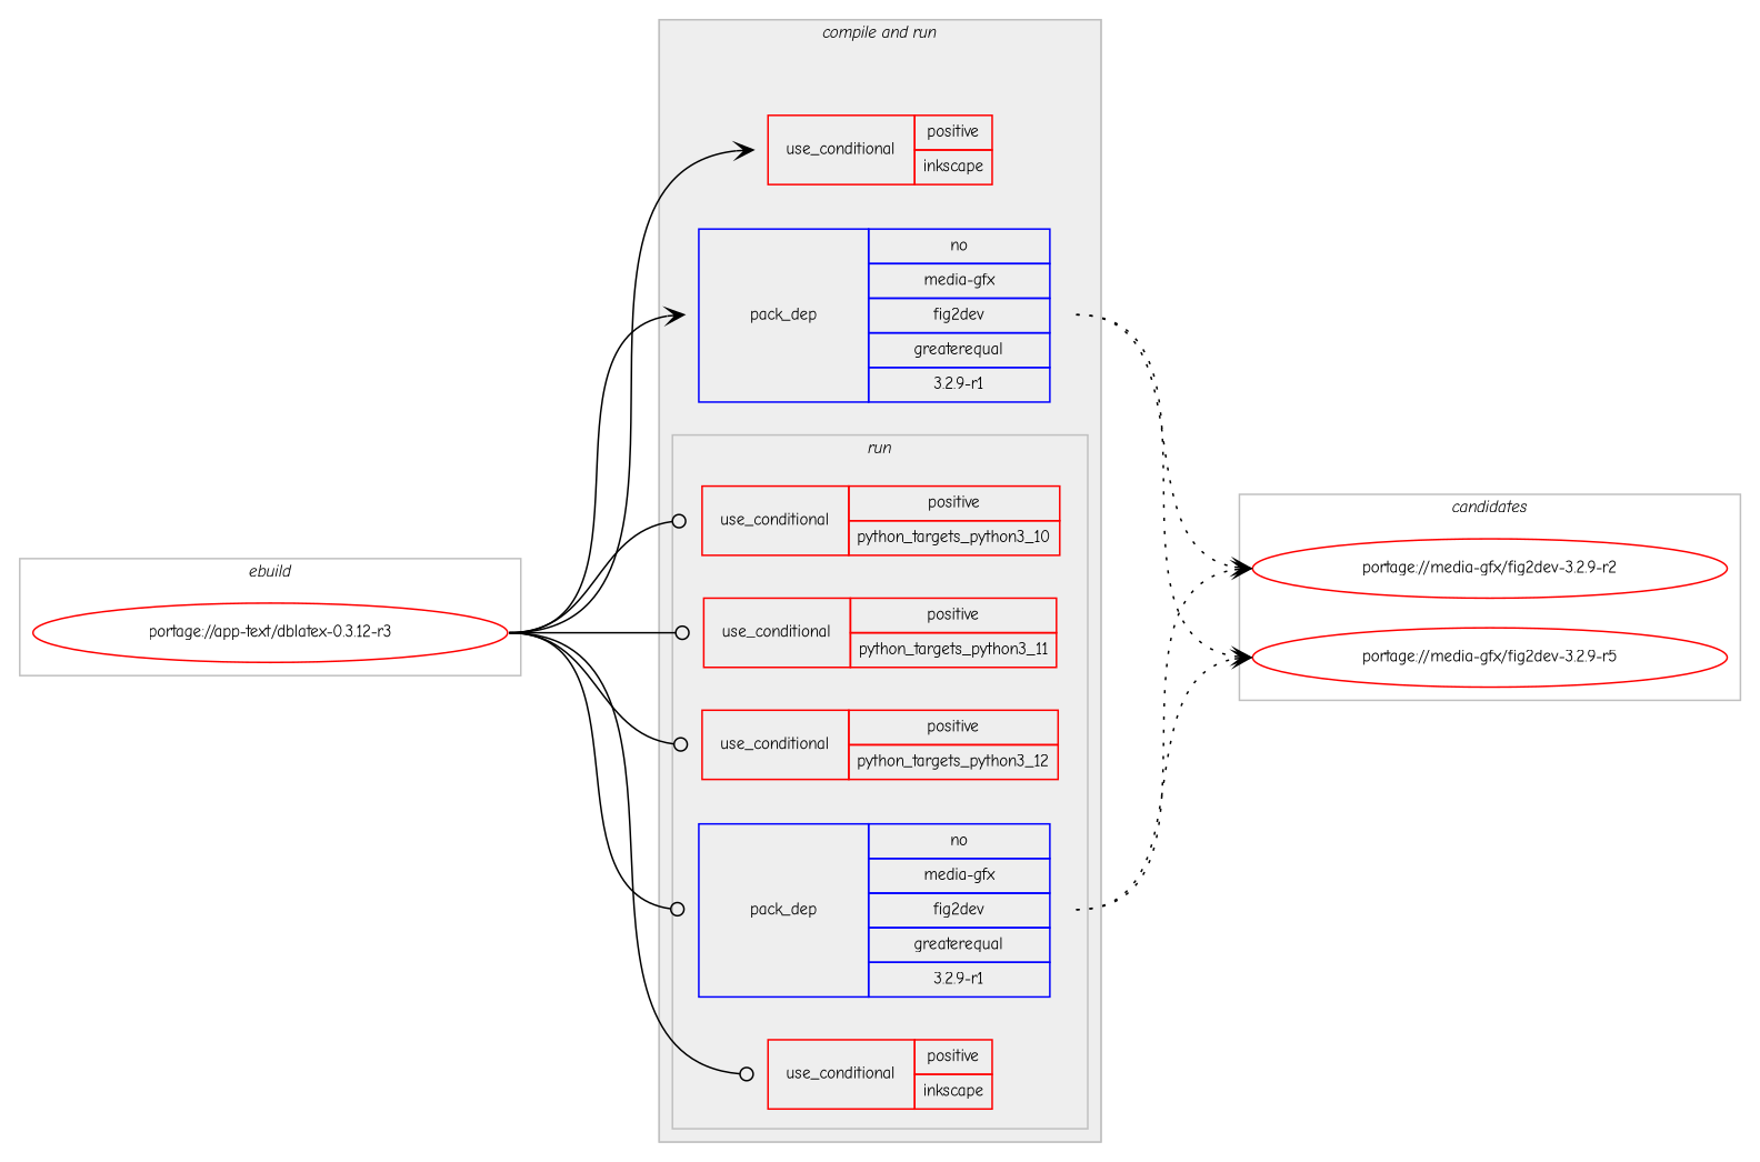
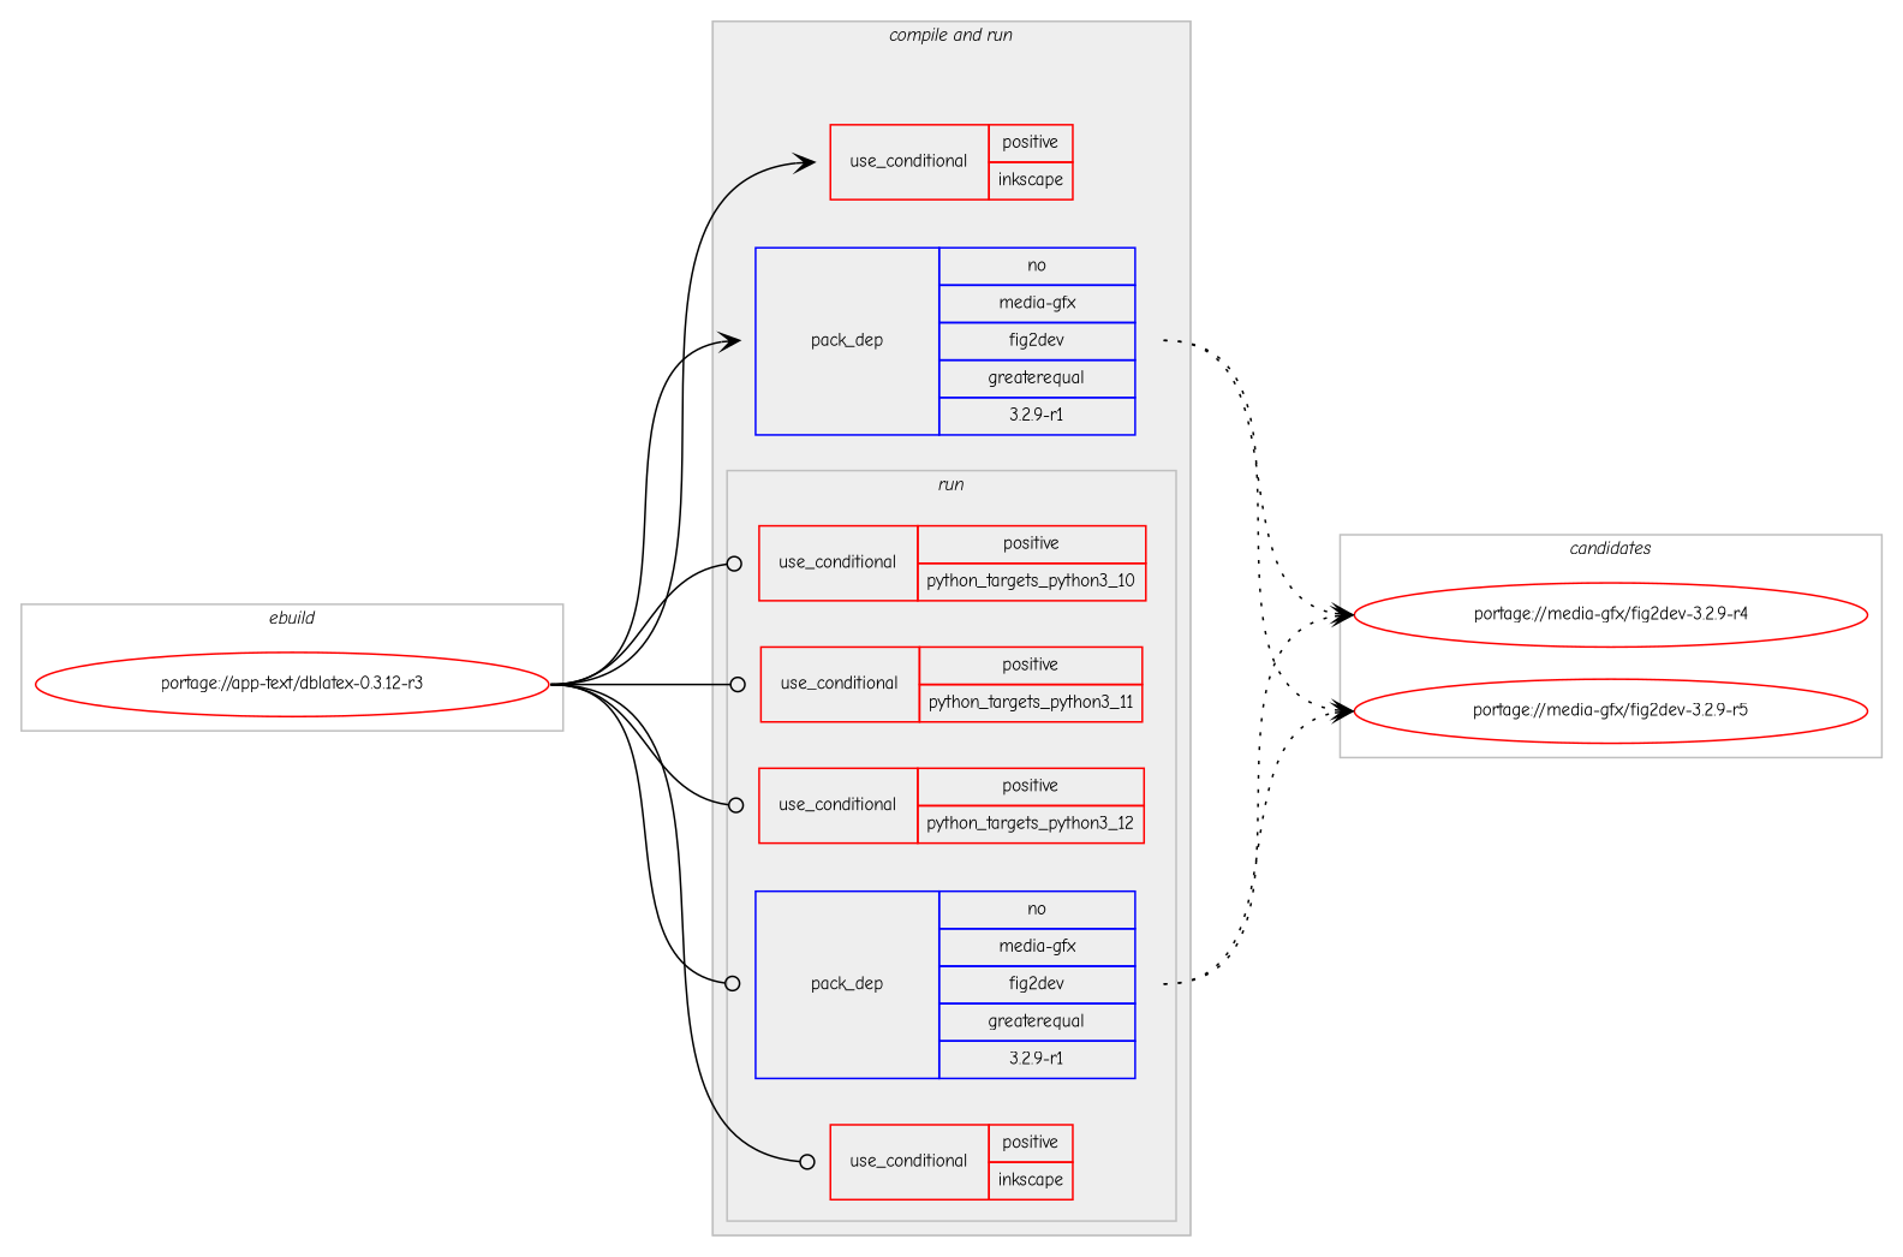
  digraph {
    compound=true
    concentrate=true
    fontname="Comic Neue"
    fontsize=10
    newrank=true
    rankdir=LR
    ranksep=1.5
    node [color=red fontname="Comic Neue" fontsize=10 shape=none]
    edge [arrowhead=vee headport=w style=solid tailport=e weight=20 fontname="Comic Neue"]
    n1 [label="portage://app-text/dblatex-0.3.12-r3" width=4 shape=""]
    n2 [label=<<TABLE BORDER="0" CELLBORDER="1" CELLSPACING="0" CELLPADDING="4"><TR><TD ROWSPAN="3" CELLPADDING="10">use_conditional</TD></TR><TR><TD>positive</TD></TR><TR><TD>inkscape</TD></TR></TABLE>>]
    n3 [color=blue label=<<TABLE BORDER="0" CELLBORDER="1" CELLSPACING="0" CELLPADDING="4" WIDTH="220"><TR><TD ROWSPAN="6" CELLPADDING="30">pack_dep</TD></TR><TR><TD WIDTH="110">no</TD></TR><TR><TD>media-gfx</TD></TR><TR><TD>fig2dev</TD></TR><TR><TD>greaterequal</TD></TR><TR><TD>3.2.9-r1</TD></TR></TABLE>>]
    n4 [label=<<TABLE BORDER="0" CELLBORDER="1" CELLSPACING="0" CELLPADDING="4"><TR><TD ROWSPAN="3" CELLPADDING="10">use_conditional</TD></TR><TR><TD>positive</TD></TR><TR><TD>inkscape</TD></TR></TABLE>>]
    n5 [label=<<TABLE BORDER="0" CELLBORDER="1" CELLSPACING="0" CELLPADDING="4"><TR><TD ROWSPAN="3" CELLPADDING="10">use_conditional</TD></TR><TR><TD>positive</TD></TR><TR><TD>python_targets_python3_10</TD></TR></TABLE>>]
    n6 [label=<<TABLE BORDER="0" CELLBORDER="1" CELLSPACING="0" CELLPADDING="4"><TR><TD ROWSPAN="3" CELLPADDING="10">use_conditional</TD></TR><TR><TD>positive</TD></TR><TR><TD>python_targets_python3_11</TD></TR></TABLE>>]
    n7 [label=<<TABLE BORDER="0" CELLBORDER="1" CELLSPACING="0" CELLPADDING="4"><TR><TD ROWSPAN="3" CELLPADDING="10">use_conditional</TD></TR><TR><TD>positive</TD></TR><TR><TD>python_targets_python3_12</TD></TR></TABLE>>]
    n8 [color=blue label=<<TABLE BORDER="0" CELLBORDER="1" CELLSPACING="0" CELLPADDING="4" WIDTH="220"><TR><TD ROWSPAN="6" CELLPADDING="30">pack_dep</TD></TR><TR><TD WIDTH="110">no</TD></TR><TR><TD>media-gfx</TD></TR><TR><TD>fig2dev</TD></TR><TR><TD>greaterequal</TD></TR><TR><TD>3.2.9-r1</TD></TR></TABLE>>]
-   n9 [label="portage://media-gfx/fig2dev-3.2.9-r2" width=4 shape=""]
+   n9 [label="portage://media-gfx/fig2dev-3.2.9-r4" width=4 shape=""]
    n10 [label="portage://media-gfx/fig2dev-3.2.9-r5" width=4 shape=""]
    subgraph cluster_1 {
      color=gray
      label=<<i>ebuild</i>>
      rank=same
      n1
    }
    subgraph cluster_2 {
      color=gray
      label=<<i>dependencies</i>>
      subgraph cluster_3 {
        color=gray
        fillcolor="#eeeeee"
        label=<<i>compile</i>>
        style=filled
        subgraph sub_4 {
          color=gray
          fillcolor="#eeeeee"
          label=<<i>compile</i>>
          style=filled
          n2
        }
        subgraph sub_5 {
          color=gray
          fillcolor="#eeeeee"
          label=<<i>compile</i>>
          style=filled
          n3
        }
      }
      subgraph cluster_6 {
        color=gray
        fillcolor="#eeeeee"
        label=<<i>compile and run</i>>
        style=filled
      }
      subgraph cluster_7 {
        color=gray
        fillcolor="#eeeeee"
        label=<<i>run</i>>
        style=filled
        subgraph sub_8 {
          color=gray
          fillcolor="#eeeeee"
          label=<<i>run</i>>
          style=filled
          n4
        }
        subgraph sub_9 {
          color=gray
          fillcolor="#eeeeee"
          label=<<i>run</i>>
          style=filled
          n5
        }
        subgraph sub_10 {
          color=gray
          fillcolor="#eeeeee"
          label=<<i>run</i>>
          style=filled
          n6
        }
        subgraph sub_11 {
          color=gray
          fillcolor="#eeeeee"
          label=<<i>run</i>>
          style=filled
          n7
        }
        subgraph sub_12 {
          color=gray
          fillcolor="#eeeeee"
          label=<<i>run</i>>
          style=filled
          n8
        }
      }
    }
    subgraph cluster_13 {
      color=gray
      label=<<i>candidates</i>>
      rank=same
      subgraph sub_14 {
        color=black
        label=<<i>candidates</i>>
        nodesep=1
        rank=same
        n9
        n10
      }
      subgraph sub_15 {
        color=black
        label=<<i>candidates</i>>
        nodesep=1
        rank=same
        n9
        n10
      }
    }
    n1 -> n2
    n1 -> n3
    n1 -> n4 [arrowhead=odot]
    n1 -> n5 [arrowhead=odot]
    n1 -> n6 [arrowhead=odot]
    n1 -> n7 [arrowhead=odot]
    n1 -> n8 [arrowhead=odot]
    n3 -> n9 [style=dotted weight=100]
    n3 -> n10 [style=dotted weight=100]
    n8 -> n9 [style=dotted weight=100]
    n8 -> n10 [style=dotted weight=100]
  }
